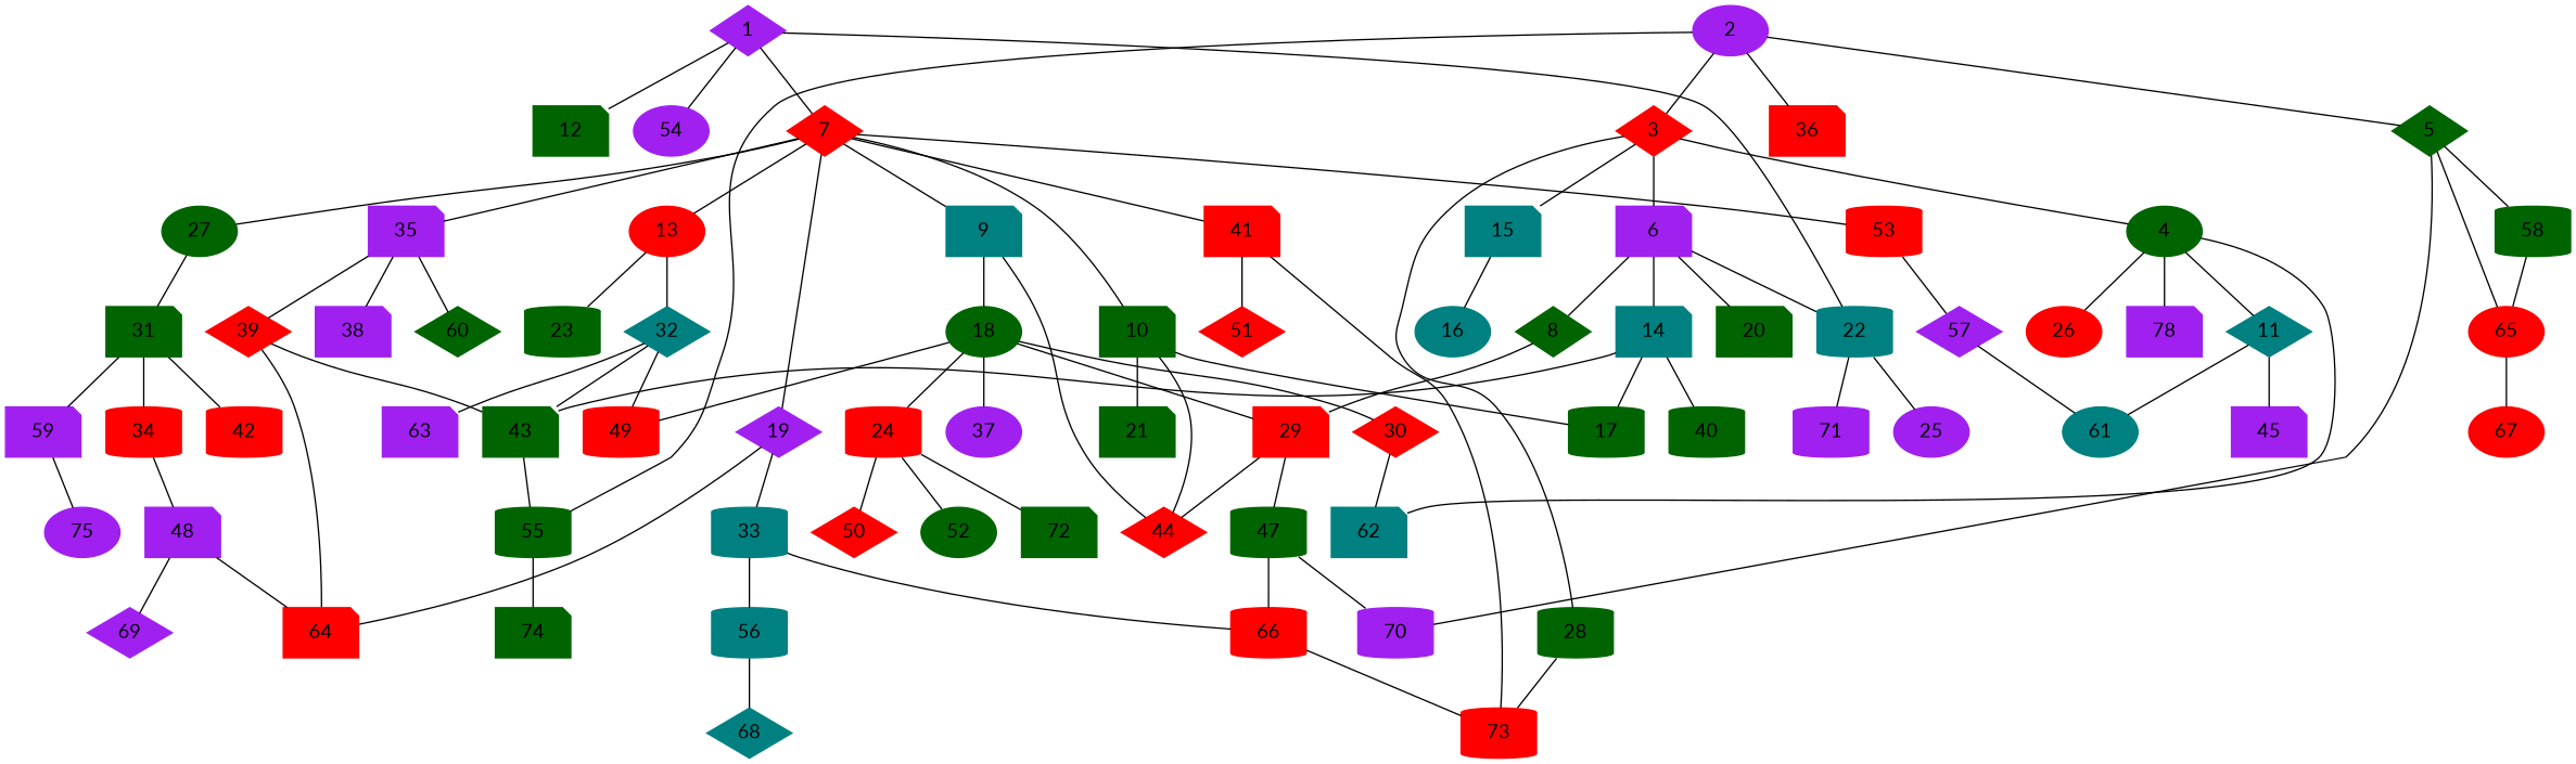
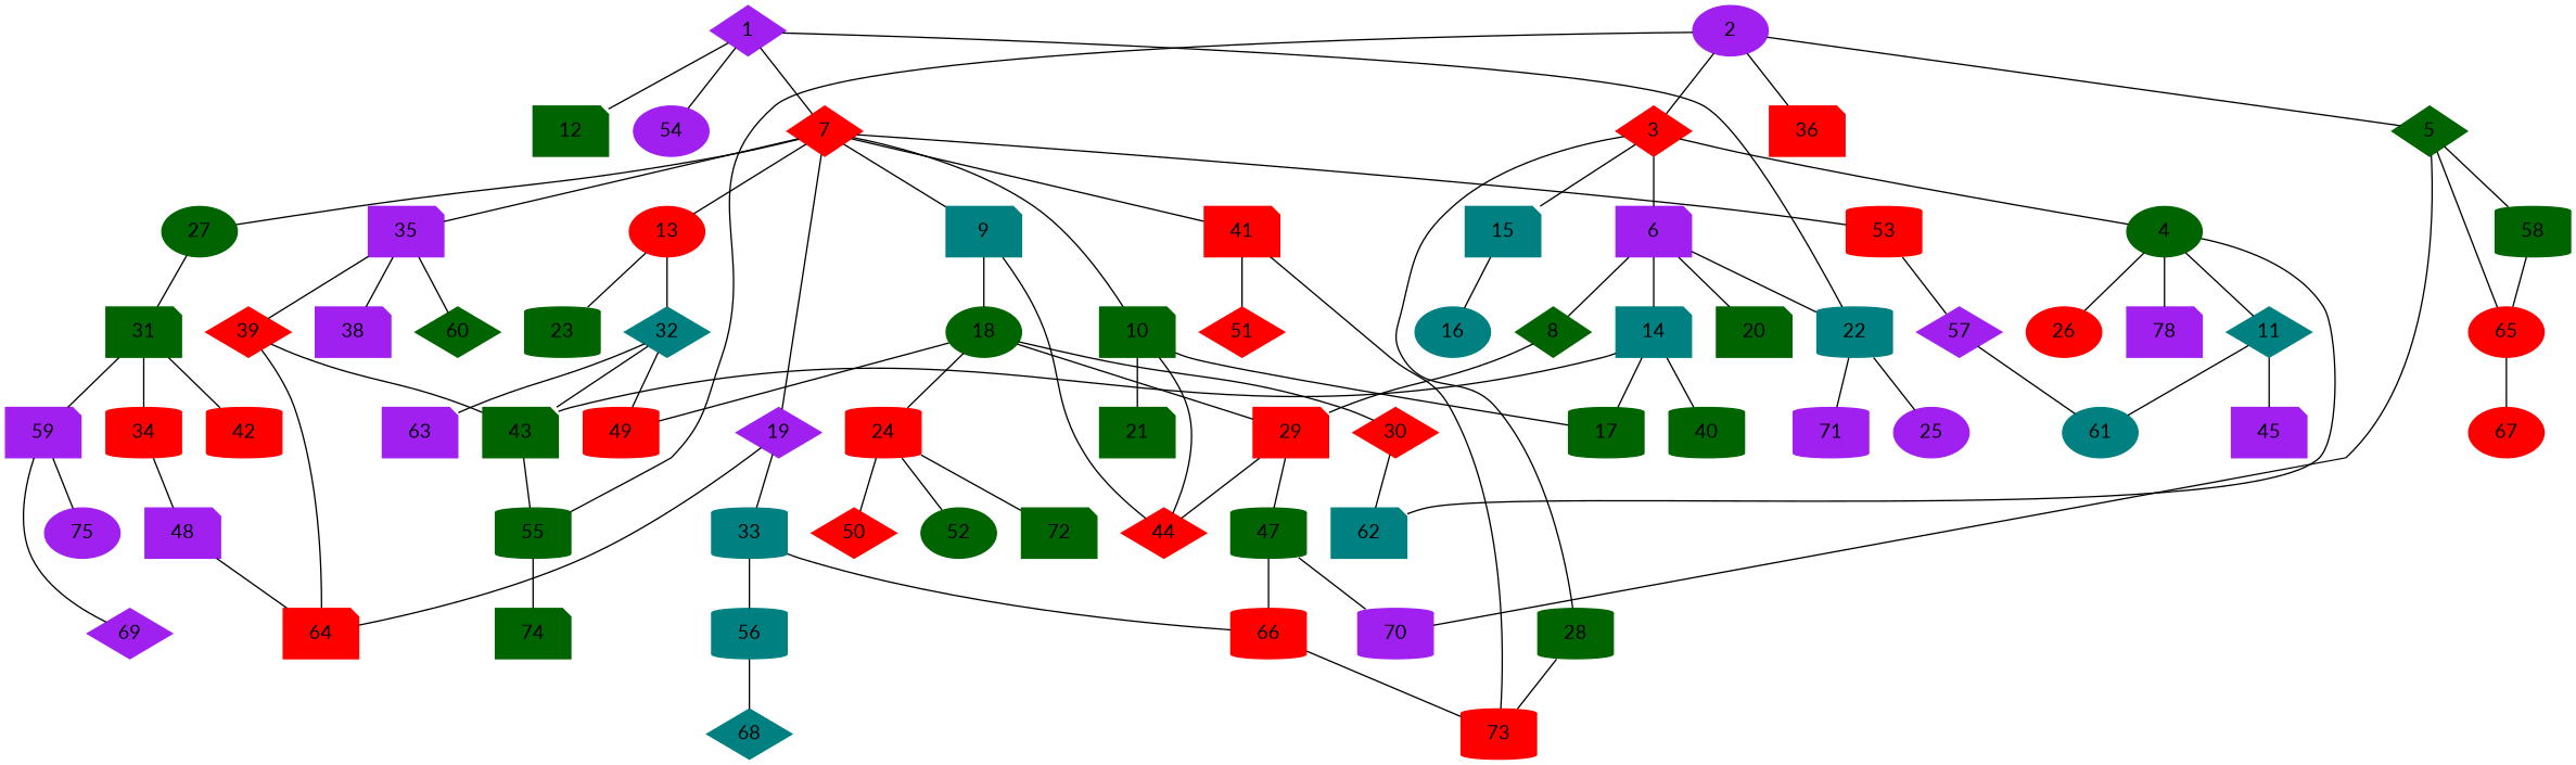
  graph {
    fontname=Lato
    node [color=red fontname=Lato shape=note style=filled]
    edge [fontname=Lato]
    1 [color=purple shape=diamond]
    7 [shape=diamond]
    12 [color=darkgreen]
    22 [color=teal shape=cylinder]
    54 [color=purple shape=ellipse]
    2 [color=purple shape=ellipse]
    3 [shape=diamond]
    5 [color=darkgreen shape=diamond]
    36
    55 [color=darkgreen shape=cylinder]
    9 [color=teal]
    10 [color=darkgreen]
    13 [shape=ellipse]
    19 [color=purple shape=diamond]
    27 [color=darkgreen shape=ellipse]
    35 [color=purple]
    41
    53 [shape=cylinder]
    25 [color=purple shape=ellipse]
    71 [color=purple shape=cylinder]
    4 [color=darkgreen shape=ellipse]
    6 [color=purple]
    15 [color=teal]
    28 [color=darkgreen shape=cylinder]
    58 [color=darkgreen shape=cylinder]
    65 [shape=ellipse]
    70 [color=purple shape=cylinder]
    74 [color=darkgreen]
    11 [color=teal shape=diamond]
    26 [shape=ellipse]
    62 [color=teal]
    n32 [color=purple label=78]
    8 [color=darkgreen shape=diamond]
    14 [color=teal]
    20 [color=darkgreen]
    16 [color=teal shape=ellipse]
    73 [shape=cylinder]
    45 [color=purple]
    61 [color=teal shape=ellipse]
    67 [shape=ellipse]
    29
    17 [color=darkgreen shape=cylinder]
    40 [color=darkgreen shape=cylinder]
    43 [color=darkgreen]
    18 [color=darkgreen shape=ellipse]
    44 [shape=diamond]
    21 [color=darkgreen]
    23 [color=darkgreen shape=cylinder]
    32 [color=teal shape=diamond]
    33 [color=teal shape=cylinder]
    64
    31 [color=darkgreen]
    38 [color=purple]
    39 [shape=diamond]
    60 [color=darkgreen shape=diamond]
    51 [shape=diamond]
    57 [color=purple shape=diamond]
    47 [color=darkgreen shape=cylinder]
    24 [shape=cylinder]
    30 [shape=diamond]
-   37 [color=purple shape=ellipse]
    49 [shape=cylinder]
    63 [color=purple]
    50 [shape=diamond]
    52 [color=darkgreen shape=ellipse]
    72 [color=darkgreen]
    56 [color=teal shape=cylinder]
    66 [shape=cylinder]
    34 [shape=cylinder]
    42 [shape=cylinder]
    59 [color=purple]
    48 [color=purple]
    69 [color=purple shape=diamond]
    75 [color=purple shape=ellipse]
    68 [color=teal shape=diamond]
    1 -- 7
    1 -- 12
    1 -- 22
    1 -- 54
    7 -- 9
    7 -- 10
    7 -- 13
    7 -- 19
    7 -- 27
    7 -- 35
    7 -- 41
    7 -- 53
    22 -- 25
    22 -- 71
    2 -- 3
    2 -- 5
    2 -- 36
    2 -- 55
    3 -- 4
    3 -- 6
    3 -- 15
    3 -- 28
    5 -- 58
    5 -- 65
    5 -- 70
    55 -- 74
    9 -- 18
    9 -- 44
    10 -- 17
    10 -- 44
    10 -- 21
    13 -- 23
    13 -- 32
    19 -- 33
    19 -- 64
    27 -- 31
    35 -- 38
    35 -- 39
    35 -- 60
    41 -- 73
    41 -- 51
    53 -- 57
    4 -- 11
    4 -- 26
    4 -- 62
    4 -- n32
    6 -- 22
    6 -- 8
    6 -- 14
    6 -- 20
    15 -- 16
    28 -- 73
    58 -- 65
    65 -- 67
    11 -- 45
    11 -- 61
    8 -- 29
    14 -- 17
    14 -- 40
    14 -- 43
    29 -- 44
    29 -- 47
    43 -- 55
    18 -- 29
    18 -- 24
    18 -- 30
-   18 -- 37
    18 -- 49
    32 -- 43
    32 -- 49
    32 -- 63
    33 -- 56
    33 -- 66
    31 -- 34
    31 -- 42
    31 -- 59
    39 -- 43
    39 -- 64
    57 -- 61
    47 -- 70
    47 -- 66
    24 -- 50
    24 -- 52
    24 -- 72
    30 -- 62
    56 -- 68
    66 -- 73
    34 -- 48
-   48 -- 69
+   59 -- 69
    59 -- 75
    48 -- 64
  }
